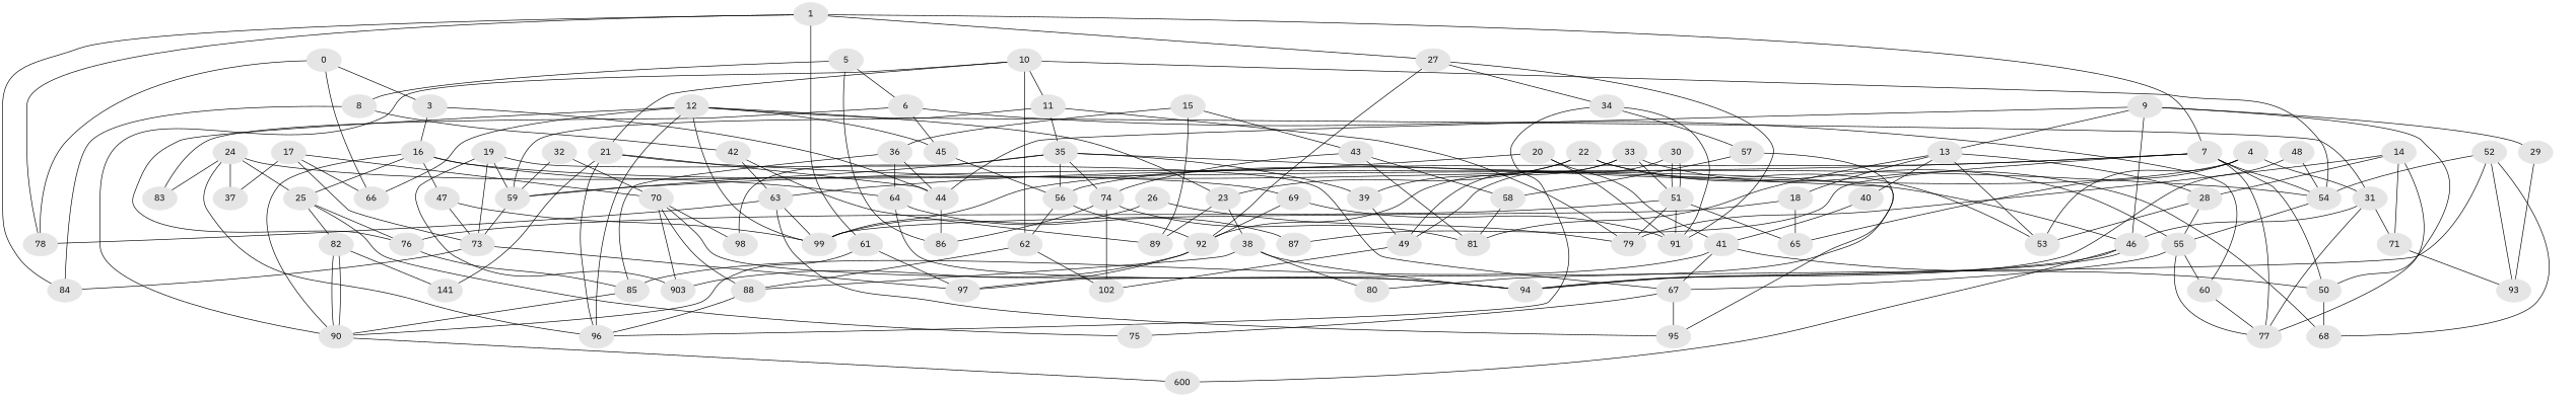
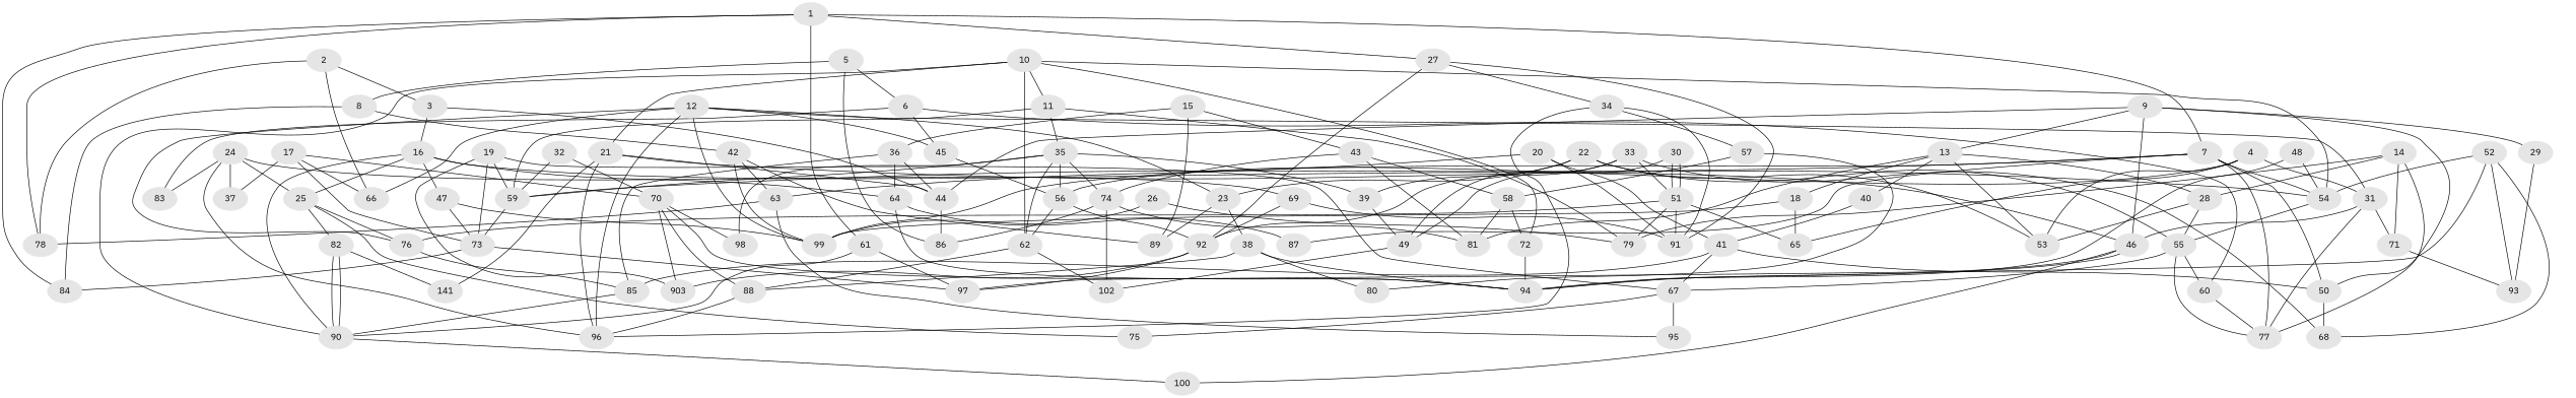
  graph {
    fontname="IBM Plex Sans"
    node [color=gray90 fontname="IBM Plex Sans" style=filled]
    edge [fontname="IBM Plex Sans"]
    1
    7
    27
    61
    78
    84
    50
    54
    59
    77
    87
    99
    91
    34
    92
    90
    97
-   2 [label=0]
+   2
    3
    66
    16
    44
    46
    25
    47
    64
    86
    4
    31
    53
    56
    65
    71
    62
    5
    6
    8
    45
    60
    83
    42
    68
    55
    73
    89
    63
    9
    13
    29
    18
    28
    40
    81
    93
    94
-   100 [label=600]
+   100
    10
    11
    21
+   72
    35
    79
    96
    n64 [label=141]
    88
    102
    39
    74
    95
    98
    12
    23
    76
    38
    85
    41
    14
    15
    36
    43
    58
    75
    82
    17
    37
    70
    n87 [label=903]
    19
    67
    20
    22
    49
    80
    24
    69
    26
    57
    30
    51
    32
    33
    48
    52
    1 -- 7
    1 -- 27
    1 -- 61
    1 -- 78
    1 -- 84
    7 -- 50
    7 -- 54
    7 -- 59
    7 -- 77
    7 -- 87
    7 -- 99
    27 -- 91
    27 -- 34
    27 -- 92
    61 -- 90
    61 -- 97
    50 -- 68
    54 -- 55
    59 -- 73
    34 -- 91
    34 -- 96
    34 -- 57
    92 -- 97
    92 -- n87
    90 -- 100
    2 -- 78
    2 -- 3
    2 -- 66
    3 -- 16
    3 -- 44
    16 -- 90
    16 -- 46
    16 -- 25
    16 -- 47
    16 -- 64
    44 -- 86
    46 -- 94
    46 -- 94
    46 -- 100
    25 -- 76
    25 -- 75
    25 -- 82
    47 -- 99
    47 -- 73
    64 -- 87
    64 -- 94
    4 -- 31
    4 -- 53
    4 -- 56
    4 -- 65
    31 -- 77
    31 -- 46
    31 -- 71
    56 -- 92
    56 -- 62
    71 -- 93
    62 -- 88
    62 -- 102
    5 -- 86
    5 -- 6
    5 -- 8
    6 -- 45
    6 -- 60
    6 -- 83
    8 -- 84
    8 -- 42
    45 -- 56
    60 -- 77
    42 -- 89
    42 -- 63
    55 -- 77
    55 -- 60
    55 -- 67
    73 -- 84
    73 -- 97
    63 -- 78
-   63 -- 99
+   42 -- 99
    63 -- 95
    9 -- 50
    9 -- 44
    9 -- 46
    9 -- 13
    9 -- 29
    13 -- 53
    13 -- 18
    13 -- 28
    13 -- 40
    13 -- 81
    29 -- 93
    18 -- 99
    18 -- 65
    28 -- 53
    28 -- 55
    40 -- 41
    10 -- 54
    10 -- 90
    10 -- 62
    10 -- 11
    10 -- 21
+   10 -- 72
    11 -- 59
    11 -- 35
    11 -- 79
    21 -- 54
    21 -- 44
    21 -- 96
    21 -- n64
+   72 -- 94
    35 -- 59
    35 -- 56
    35 -- 39
    35 -- 74
-   35 -- 95
+   35 -- 62
    35 -- 98
    88 -- 96
    39 -- 49
    74 -- 86
    74 -- 81
    74 -- 102
    12 -- 99
    12 -- 66
    12 -- 31
    12 -- 45
    12 -- 96
    12 -- 23
    12 -- 76
    23 -- 89
    23 -- 38
    76 -- 85
    38 -- 94
    38 -- 88
    38 -- 80
    85 -- 90
    41 -- 50
    41 -- 85
    41 -- 67
    14 -- 77
    14 -- 71
    14 -- 28
    14 -- 79
    15 -- 89
    15 -- 36
    15 -- 43
    36 -- 44
    36 -- 64
    36 -- 85
    43 -- 81
    43 -- 74
    43 -- 58
    58 -- 81
+   58 -- 72
    82 -- 90
    82 -- 90
    82 -- n64
    17 -- 66
    17 -- 73
    17 -- 37
    17 -- 70
    70 -- 94
    70 -- 88
    70 -- 98
    70 -- n87
    19 -- 59
    19 -- 73
    19 -- n87
    19 -- 67
    67 -- 95
    67 -- 75
    20 -- 91
    20 -- 63
    20 -- 41
    22 -- 53
    22 -- 55
    22 -- 39
    22 -- 23
    49 -- 102
    24 -- 25
    24 -- 83
    24 -- 96
    24 -- 37
    24 -- 69
    69 -- 91
    69 -- 92
    26 -- 99
    26 -- 79
    57 -- 58
    57 -- 80
    30 -- 49
    30 -- 51
    30 -- 51
    51 -- 91
    51 -- 65
    51 -- 79
    51 -- 76
    32 -- 59
    32 -- 70
    33 -- 92
    33 -- 68
    33 -- 49
    33 -- 51
    48 -- 54
    48 -- 94
    52 -- 54
    52 -- 97
    52 -- 68
    52 -- 93
  }
